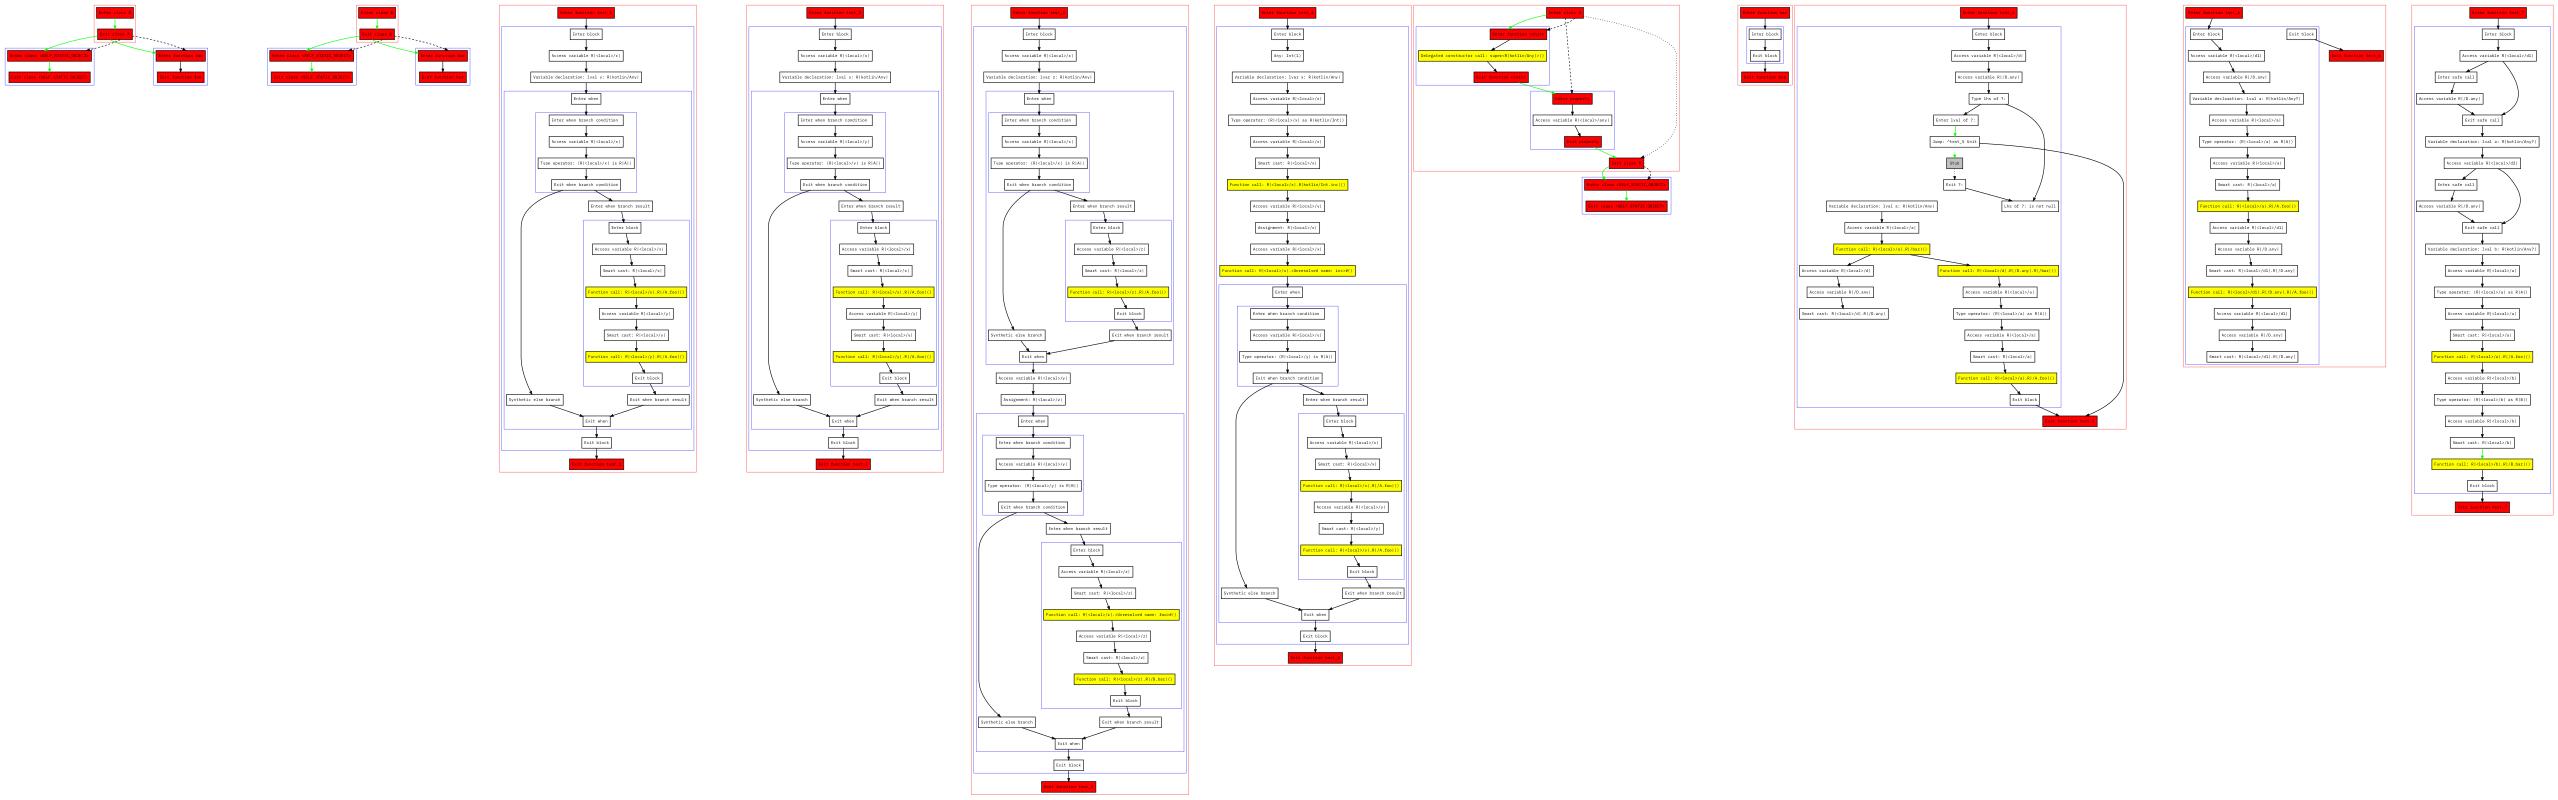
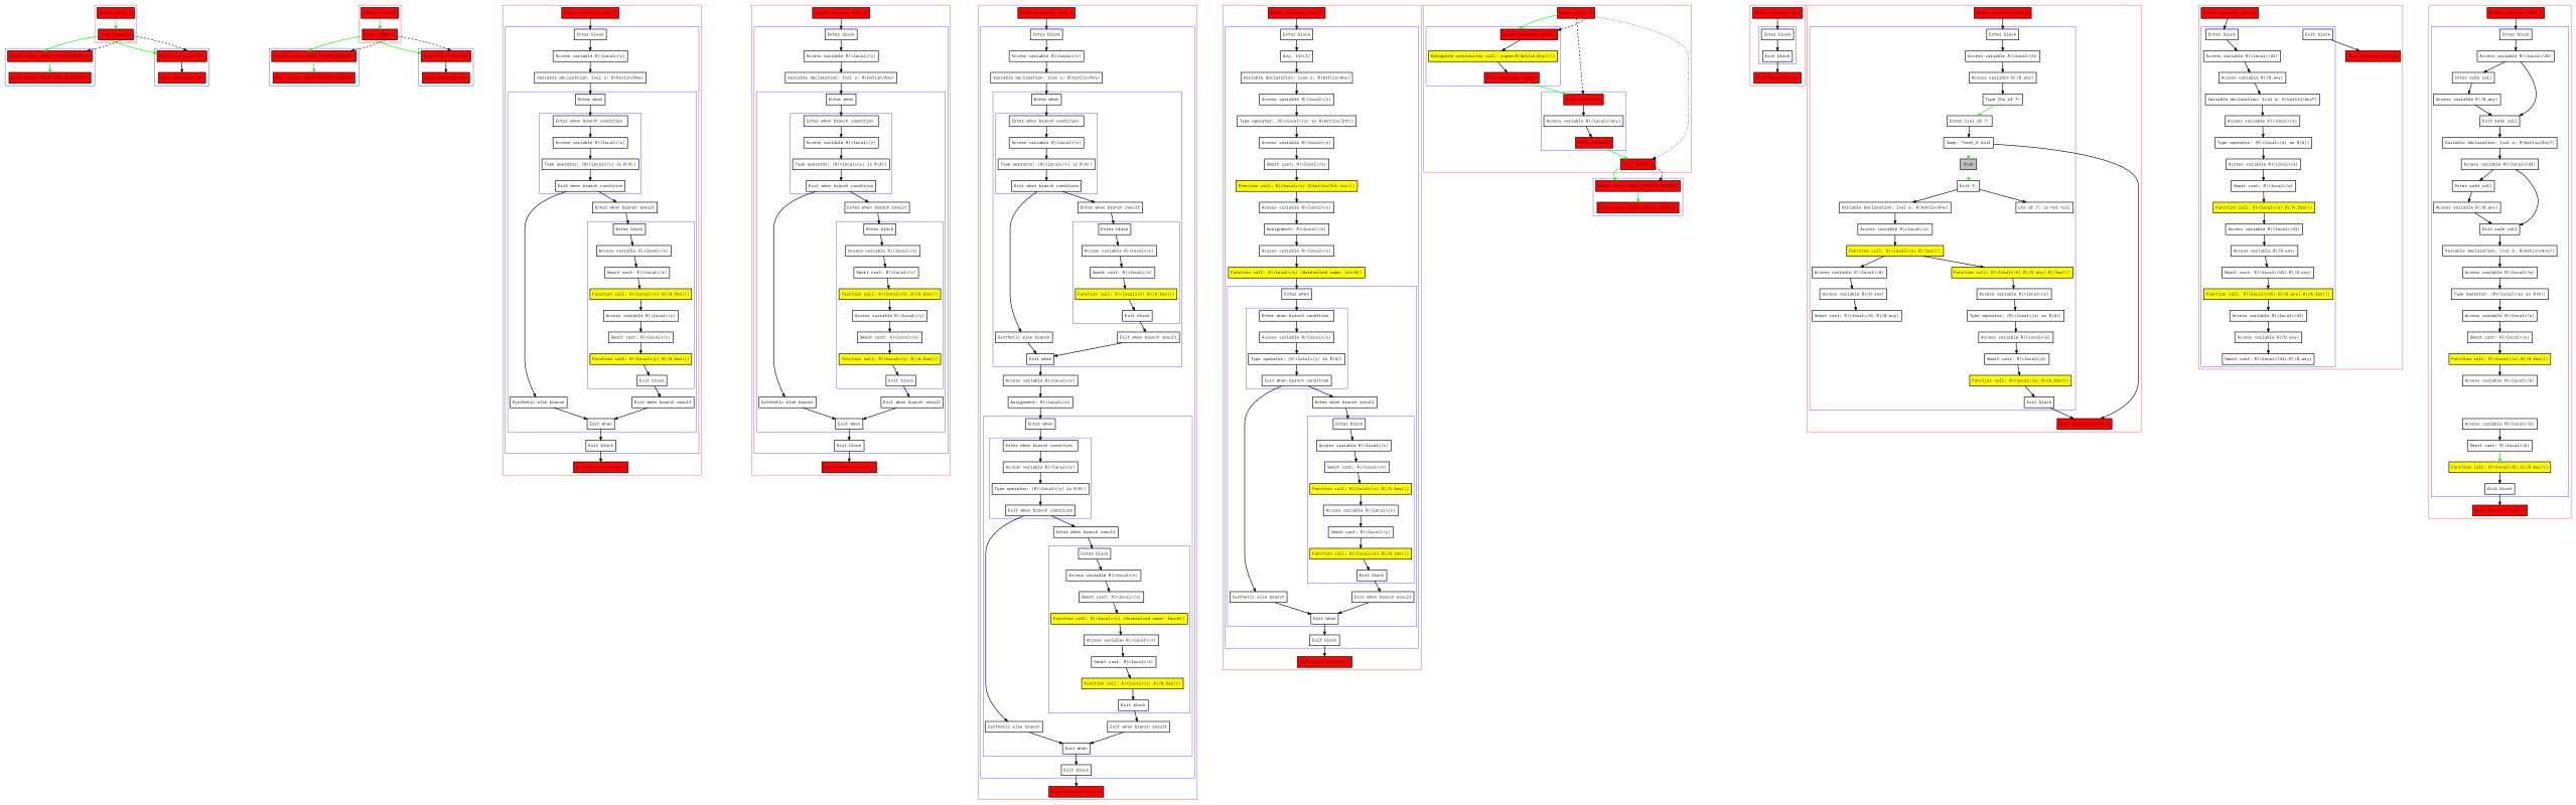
  digraph {
    fontname="IBM Plex Mono"
    nodesep=3
    node [fontname="IBM Plex Mono" penwidth=2 shape=box]
    edge [fontname="IBM Plex Mono" penwidth=2]
    n1 [fillcolor=red label="Enter class A" style=filled]
    n2 [fillcolor=red label="Exit class A" style=filled]
    n3 [fillcolor=red label="Enter class <SELF_STATIC_OBJECT>" style=filled]
    n4 [fillcolor=red label="Exit class <SELF_STATIC_OBJECT>" style=filled]
    n5 [fillcolor=red label="Enter function foo" style=filled]
    n6 [fillcolor=red label="Exit function foo" style=filled]
    n7 [fillcolor=red label="Enter class B" style=filled]
    n8 [fillcolor=red label="Exit class B" style=filled]
    n9 [fillcolor=red label="Enter class <SELF_STATIC_OBJECT>" style=filled]
    n10 [fillcolor=red label="Exit class <SELF_STATIC_OBJECT>" style=filled]
    n11 [fillcolor=red label="Enter function bar" style=filled]
    n12 [fillcolor=red label="Exit function bar" style=filled]
    n13 [label="Enter when branch condition "]
    n14 [label="Access variable R|<local>/x|"]
    n15 [label="Type operator: (R|<local>/x| is R|A|)"]
    n16 [label="Exit when branch condition"]
    n17 [label="Enter block"]
    n18 [label="Access variable R|<local>/x|"]
    n19 [label="Smart cast: R|<local>/x|"]
    n20 [fillcolor=yellow label="Function call: R|<local>/x|.R|/A.foo|()" style=filled]
    n21 [label="Access variable R|<local>/y|"]
    n22 [label="Smart cast: R|<local>/y|"]
    n23 [fillcolor=yellow label="Function call: R|<local>/y|.R|/A.foo|()" style=filled]
    n24 [label="Exit block"]
    n25 [label="Enter when"]
    n26 [label="Synthetic else branch"]
    n27 [label="Enter when branch result"]
    n28 [label="Exit when branch result"]
    n29 [label="Exit when"]
    n30 [label="Enter block"]
    n31 [label="Access variable R|<local>/x|"]
    n32 [label="Variable declaration: lval y: R|kotlin/Any|"]
    n33 [label="Exit block"]
    n34 [fillcolor=red label="Enter function test_1" style=filled]
    n35 [fillcolor=red label="Exit function test_1" style=filled]
    n36 [label="Enter when branch condition "]
    n37 [label="Access variable R|<local>/y|"]
    n38 [label="Type operator: (R|<local>/y| is R|A|)"]
    n39 [label="Exit when branch condition"]
    n40 [label="Enter block"]
    n41 [label="Access variable R|<local>/x|"]
    n42 [label="Smart cast: R|<local>/x|"]
    n43 [fillcolor=yellow label="Function call: R|<local>/x|.R|/A.foo|()" style=filled]
    n44 [label="Access variable R|<local>/y|"]
    n45 [label="Smart cast: R|<local>/y|"]
    n46 [fillcolor=yellow label="Function call: R|<local>/y|.R|/A.foo|()" style=filled]
    n47 [label="Exit block"]
    n48 [label="Enter when"]
    n49 [label="Synthetic else branch"]
    n50 [label="Enter when branch result"]
    n51 [label="Exit when branch result"]
    n52 [label="Exit when"]
    n53 [label="Enter block"]
    n54 [label="Access variable R|<local>/x|"]
    n55 [label="Variable declaration: lval y: R|kotlin/Any|"]
    n56 [label="Exit block"]
    n57 [fillcolor=red label="Enter function test_2" style=filled]
    n58 [fillcolor=red label="Exit function test_2" style=filled]
    n59 [label="Enter when branch condition "]
    n60 [label="Access variable R|<local>/y|"]
    n61 [label="Type operator: (R|<local>/y| is R|B|)"]
    n62 [label="Exit when branch condition"]
    n63 [label="Enter block"]
    n64 [label="Access variable R|<local>/z|"]
    n65 [label="Smart cast: R|<local>/z|"]
    n66 [fillcolor=yellow label="Function call: R|<local>/z|.<Unresolved name: foo>#()" style=filled]
    n67 [label="Access variable R|<local>/z|"]
    n68 [label="Smart cast: R|<local>/z|"]
    n69 [fillcolor=yellow label="Function call: R|<local>/z|.R|/B.bar|()" style=filled]
    n70 [label="Exit block"]
    n71 [label="Enter when"]
    n72 [label="Synthetic else branch"]
    n73 [label="Enter when branch result"]
    n74 [label="Exit when branch result"]
    n75 [label="Exit when"]
    n76 [label="Enter when branch condition "]
    n77 [label="Access variable R|<local>/x|"]
    n78 [label="Type operator: (R|<local>/x| is R|A|)"]
    n79 [label="Exit when branch condition"]
    n80 [label="Enter block"]
    n81 [label="Access variable R|<local>/z|"]
    n82 [label="Smart cast: R|<local>/z|"]
    n83 [fillcolor=yellow label="Function call: R|<local>/z|.R|/A.foo|()" style=filled]
    n84 [label="Exit block"]
    n85 [label="Enter when"]
    n86 [label="Synthetic else branch"]
    n87 [label="Enter when branch result"]
    n88 [label="Exit when branch result"]
    n89 [label="Exit when"]
    n90 [label="Enter block"]
    n91 [label="Access variable R|<local>/x|"]
    n92 [label="Variable declaration: lvar z: R|kotlin/Any|"]
    n93 [label="Access variable R|<local>/y|"]
    n94 [label="Assignment: R|<local>/z|"]
    n95 [label="Exit block"]
    n96 [fillcolor=red label="Enter function test_3" style=filled]
    n97 [fillcolor=red label="Exit function test_3" style=filled]
    n98 [label="Enter when branch condition "]
    n99 [label="Access variable R|<local>/y|"]
    n100 [label="Type operator: (R|<local>/y| is R|A|)"]
    n101 [label="Exit when branch condition"]
    n102 [label="Enter block"]
    n103 [label="Access variable R|<local>/x|"]
    n104 [label="Smart cast: R|<local>/x|"]
    n105 [fillcolor=yellow label="Function call: R|<local>/x|.R|/A.foo|()" style=filled]
    n106 [label="Access variable R|<local>/y|"]
    n107 [label="Smart cast: R|<local>/y|"]
    n108 [fillcolor=yellow label="Function call: R|<local>/y|.R|/A.foo|()" style=filled]
    n109 [label="Exit block"]
    n110 [label="Enter when"]
    n111 [label="Synthetic else branch"]
    n112 [label="Enter when branch result"]
    n113 [label="Exit when branch result"]
    n114 [label="Exit when"]
    n115 [label="Enter block"]
    n116 [label="Any: Int(1)"]
    n117 [label="Variable declaration: lvar x: R|kotlin/Any|"]
    n118 [label="Access variable R|<local>/x|"]
    n119 [label="Type operator: (R|<local>/x| as R|kotlin/Int|)"]
    n120 [label="Access variable R|<local>/x|"]
    n121 [label="Smart cast: R|<local>/x|"]
    n122 [fillcolor=yellow label="Function call: R|<local>/x|.R|kotlin/Int.inc|()" style=filled]
    n123 [label="Access variable R|<local>/y|"]
    n124 [label="Assignment: R|<local>/x|"]
    n125 [label="Access variable R|<local>/x|"]
    n126 [fillcolor=yellow label="Function call: R|<local>/x|.<Unresolved name: inc>#()" style=filled]
    n127 [label="Exit block"]
    n128 [fillcolor=red label="Enter function test_4" style=filled]
    n129 [fillcolor=red label="Exit function test_4" style=filled]
    n130 [fillcolor=red label="Enter function <init>" style=filled]
    n131 [fillcolor=yellow label="Delegated constructor call: super<R|kotlin/Any|>()" style=filled]
    n132 [fillcolor=red label="Exit function <init>" style=filled]
    n133 [fillcolor=red label="Enter property" style=filled]
    n134 [label="Access variable R|<local>/any|"]
    n135 [fillcolor=red label="Exit property" style=filled]
    n136 [fillcolor=red label="Enter class D" style=filled]
    n137 [fillcolor=red label="Exit class D" style=filled]
    n138 [fillcolor=red label="Enter class <SELF_STATIC_OBJECT>" style=filled]
    n139 [fillcolor=red label="Exit class <SELF_STATIC_OBJECT>" style=filled]
    n140 [label="Enter block"]
    n141 [label="Exit block"]
    n142 [fillcolor=red label="Enter function baz" style=filled]
    n143 [fillcolor=red label="Exit function baz" style=filled]
    n144 [label="Enter block"]
    n145 [label="Access variable R|<local>/d|"]
    n146 [label="Access variable R|/D.any|"]
    n147 [label="Type lhs of ?:"]
    n148 [label="Enter lval of ?:"]
    n149 [label="Jump: ^test_5 Unit"]
    n150 [fillcolor=gray label=Stub style=filled]
    n151 [label="Lhs of ?: is not null"]
    n152 [label="Exit ?:"]
    n153 [label="Variable declaration: lval a: R|kotlin/Any|"]
    n154 [label="Access variable R|<local>/a|"]
    n155 [fillcolor=yellow label="Function call: R|<local>/a|.R|/baz|()" style=filled]
    n156 [label="Access variable R|<local>/d|"]
    n157 [label="Access variable R|/D.any|"]
    n158 [label="Smart cast: R|<local>/d|.R|/D.any|"]
    n159 [fillcolor=yellow label="Function call: R|<local>/d|.R|/D.any|.R|/baz|()" style=filled]
    n160 [label="Access variable R|<local>/a|"]
    n161 [label="Type operator: (R|<local>/a| as R|A|)"]
    n162 [label="Access variable R|<local>/a|"]
    n163 [label="Smart cast: R|<local>/a|"]
    n164 [fillcolor=yellow label="Function call: R|<local>/a|.R|/A.foo|()" style=filled]
    n165 [label="Exit block"]
    n166 [fillcolor=red label="Enter function test_5" style=filled]
    n167 [fillcolor=red label="Exit function test_5" style=filled]
    n168 [label="Enter block"]
    n169 [label="Access variable R|<local>/d1|"]
    n170 [label="Access variable R|/D.any|"]
    n171 [label="Variable declaration: lval a: R|kotlin/Any?|"]
    n172 [label="Access variable R|<local>/a|"]
    n173 [label="Type operator: (R|<local>/a| as R|A|)"]
    n174 [label="Access variable R|<local>/a|"]
    n175 [label="Smart cast: R|<local>/a|"]
    n176 [fillcolor=yellow label="Function call: R|<local>/a|.R|/A.foo|()" style=filled]
    n177 [label="Access variable R|<local>/d1|"]
    n178 [label="Access variable R|/D.any|"]
    n179 [label="Smart cast: R|<local>/d1|.R|/D.any|"]
    n180 [fillcolor=yellow label="Function call: R|<local>/d1|.R|/D.any|.R|/A.foo|()" style=filled]
    n181 [label="Access variable R|<local>/d1|"]
    n182 [label="Access variable R|/D.any|"]
    n183 [label="Smart cast: R|<local>/d1|.R|/D.any|"]
    n184 [label="Exit block"]
    n185 [fillcolor=red label="Enter function test_6" style=filled]
    n186 [fillcolor=red label="Exit function test_6" style=filled]
    n187 [label="Enter block"]
    n188 [label="Access variable R|<local>/d1|"]
    n189 [label="Enter safe call"]
    n190 [label="Access variable R|/D.any|"]
    n191 [label="Exit safe call"]
    n192 [label="Variable declaration: lval a: R|kotlin/Any?|"]
    n193 [label="Access variable R|<local>/d2|"]
    n194 [label="Enter safe call"]
    n195 [label="Access variable R|/D.any|"]
    n196 [label="Exit safe call"]
    n197 [label="Variable declaration: lval b: R|kotlin/Any?|"]
    n198 [label="Access variable R|<local>/a|"]
    n199 [label="Type operator: (R|<local>/a| as R|A|)"]
    n200 [label="Access variable R|<local>/a|"]
    n201 [label="Smart cast: R|<local>/a|"]
    n202 [fillcolor=yellow label="Function call: R|<local>/a|.R|/A.foo|()" style=filled]
    n203 [label="Access variable R|<local>/b|"]
-   n204 [label="Type operator: (R|<local>/b| as R|B|)"]
    n205 [label="Access variable R|<local>/b|"]
    n206 [label="Smart cast: R|<local>/b|"]
    n207 [fillcolor=yellow label="Function call: R|<local>/b|.R|/B.bar|()" style=filled]
    n208 [label="Exit block"]
    n209 [fillcolor=red label="Enter function test_7" style=filled]
    n210 [fillcolor=red label="Exit function test_7" style=filled]
    subgraph cluster_1 {
      color=red
      n1
      n2
    }
    subgraph cluster_2 {
      color=blue
      n3
      n4
    }
    subgraph cluster_3 {
      color=blue
      n5
      n6
    }
    subgraph cluster_4 {
      color=red
      n7
      n8
    }
    subgraph cluster_5 {
      color=blue
      n9
      n10
    }
    subgraph cluster_6 {
      color=blue
      n11
      n12
    }
    subgraph cluster_7 {
      color=red
      n34
      n35
      subgraph cluster_8 {
        color=blue
        n30
        n31
        n32
        n33
        subgraph cluster_9 {
          color=blue
          n25
          n26
          n27
          n28
          n29
          subgraph cluster_10 {
            color=blue
            n13
            n14
            n15
            n16
          }
          subgraph cluster_11 {
            color=blue
            n17
            n18
            n19
            n20
            n21
            n22
            n23
            n24
          }
        }
      }
    }
    subgraph cluster_12 {
      color=red
      n57
      n58
      subgraph cluster_13 {
        color=blue
        n53
        n54
        n55
        n56
        subgraph cluster_14 {
          color=blue
          n48
          n49
          n50
          n51
          n52
          subgraph cluster_15 {
            color=blue
            n36
            n37
            n38
            n39
          }
          subgraph cluster_16 {
            color=blue
            n40
            n41
            n42
            n43
            n44
            n45
            n46
            n47
          }
        }
      }
    }
    subgraph cluster_17 {
      color=red
      n96
      n97
      subgraph cluster_18 {
        color=blue
        n90
        n91
        n92
        n93
        n94
        n95
        subgraph cluster_19 {
          color=blue
          n71
          n72
          n73
          n74
          n75
          subgraph cluster_20 {
            color=blue
            n59
            n60
            n61
            n62
          }
          subgraph cluster_21 {
            color=blue
            n63
            n64
            n65
            n66
            n67
            n68
            n69
            n70
          }
        }
        subgraph cluster_22 {
          color=blue
          n85
          n86
          n87
          n88
          n89
          subgraph cluster_23 {
            color=blue
            n76
            n77
            n78
            n79
          }
          subgraph cluster_24 {
            color=blue
            n80
            n81
            n82
            n83
            n84
          }
        }
      }
    }
    subgraph cluster_25 {
      color=red
      n128
      n129
      subgraph cluster_26 {
        color=blue
        n115
        n116
        n117
        n118
        n119
        n120
        n121
        n122
        n123
        n124
        n125
        n126
        n127
        subgraph cluster_27 {
          color=blue
          n110
          n111
          n112
          n113
          n114
          subgraph cluster_28 {
            color=blue
            n98
            n99
            n100
            n101
          }
          subgraph cluster_29 {
            color=blue
            n102
            n103
            n104
            n105
            n106
            n107
            n108
            n109
          }
        }
      }
    }
    subgraph cluster_30 {
      color=red
      n136
      n137
      subgraph cluster_31 {
        color=blue
        n130
        n131
        n132
      }
      subgraph cluster_32 {
        color=blue
        n133
        n134
        n135
      }
    }
    subgraph cluster_33 {
      color=blue
      n138
      n139
    }
    subgraph cluster_34 {
      color=red
      n142
      n143
      subgraph cluster_35 {
        color=blue
        n140
        n141
      }
    }
    subgraph cluster_36 {
      color=red
      n166
      n167
      subgraph cluster_37 {
        color=blue
        n144
        n145
        n146
        n147
        n148
        n149
        n150
        n151
        n152
        n153
        n154
        n155
        n156
        n157
        n158
        n159
        n160
        n161
        n162
        n163
        n164
        n165
      }
    }
    subgraph cluster_38 {
      color=red
      n185
      n186
      subgraph cluster_39 {
        color=blue
        n168
        n169
        n170
        n171
        n172
        n173
        n174
        n175
        n176
        n177
        n178
        n179
        n180
        n181
        n182
        n183
        n184
      }
    }
    subgraph cluster_40 {
      color=red
      n209
      n210
      subgraph cluster_41 {
        color=blue
        n187
        n188
        n189
        n190
        n191
        n192
        n193
        n194
        n195
        n196
        n197
        n198
        n199
        n200
        n201
        n202
        n203
-       n204
        n205
        n206
        n207
        n208
      }
    }
    n1 -> n2 [color=green]
    n2 -> n3 [color=green]
    n2 -> n3 [style=dashed]
    n2 -> n5 [color=green]
    n2 -> n5 [style=dashed]
    n3 -> n4 [color=green]
    n5 -> n6
    n7 -> n8 [color=green]
    n8 -> n9 [color=green]
    n8 -> n9 [style=dashed]
    n8 -> n11 [color=green]
    n8 -> n11 [style=dashed]
    n9 -> n10 [color=green]
    n11 -> n12
    n13 -> n14
    n14 -> n15
    n15 -> n16
    n16 -> n26
    n16 -> n27
    n17 -> n18
    n18 -> n19
    n19 -> n20
    n20 -> n21
    n21 -> n22
    n22 -> n23
    n23 -> n24
    n24 -> n28
    n25 -> n13
    n26 -> n29
    n27 -> n17
    n28 -> n29
    n29 -> n33
    n30 -> n31
    n31 -> n32
    n32 -> n25
    n33 -> n35
    n34 -> n30
    n36 -> n37
    n37 -> n38
    n38 -> n39
    n39 -> n49
    n39 -> n50
    n40 -> n41
    n41 -> n42
    n42 -> n43
    n43 -> n44
    n44 -> n45
    n45 -> n46
    n46 -> n47
    n47 -> n51
    n48 -> n36
    n49 -> n52
    n50 -> n40
    n51 -> n52
    n52 -> n56
    n53 -> n54
    n54 -> n55
    n55 -> n48
    n56 -> n58
    n57 -> n53
    n59 -> n60
    n60 -> n61
    n61 -> n62
    n62 -> n72
    n62 -> n73
    n63 -> n64
    n64 -> n65
    n65 -> n66
    n66 -> n67
    n67 -> n68
    n68 -> n69
    n69 -> n70
    n70 -> n74
    n71 -> n59
    n72 -> n75
    n73 -> n63
    n74 -> n75
    n75 -> n95
    n76 -> n77
    n77 -> n78
    n78 -> n79
    n79 -> n86
    n79 -> n87
    n80 -> n81
    n81 -> n82
    n82 -> n83
    n83 -> n84
    n84 -> n88
    n85 -> n76
    n86 -> n89
    n87 -> n80
    n88 -> n89
    n89 -> n93
    n90 -> n91
    n91 -> n92
    n92 -> n85
    n93 -> n94
    n94 -> n71
    n95 -> n97
    n96 -> n90
    n98 -> n99
    n99 -> n100
    n100 -> n101
    n101 -> n111
    n101 -> n112
    n102 -> n103
    n103 -> n104
    n104 -> n105
    n105 -> n106
    n106 -> n107
    n107 -> n108
    n108 -> n109
    n109 -> n113
    n110 -> n98
    n111 -> n114
    n112 -> n102
    n113 -> n114
    n114 -> n127
    n115 -> n116
+   n116 -> n117
    n117 -> n118
    n118 -> n119
    n119 -> n120
    n120 -> n121
    n121 -> n122
    n122 -> n123
    n123 -> n124
    n124 -> n125
    n125 -> n126
    n126 -> n110
    n127 -> n129
    n128 -> n115
    n130 -> n131
    n131 -> n132
    n132 -> n133 [color=green]
    n133 -> n134
    n134 -> n135
    n135 -> n137 [color=green]
    n136 -> n130 [color=green]
    n136 -> n130 [style=dashed]
    n136 -> n133 [style=dashed]
    n136 -> n137 [style=dotted]
    n137 -> n138 [color=green]
    n137 -> n138 [style=dashed]
    n138 -> n139 [color=green]
    n140 -> n141
    n141 -> n143
    n142 -> n140
    n144 -> n145
    n145 -> n146
    n146 -> n147
-   n147 -> n148
-   n147 -> n151
-   n148 -> n149 [color=green]
+   n147 -> n148 [color=green]
+   n148 -> n149
    n149 -> n150 [color=green style=dotted]
    n149 -> n167
-   n150 -> n152 [style=dotted]
+   n150 -> n152 [style=dotted color=green]
    n152 -> n151
+   n152 -> n153
    n153 -> n154
    n154 -> n155
    n155 -> n156
    n155 -> n159
    n156 -> n157
    n157 -> n158
    n159 -> n160
    n160 -> n161
    n161 -> n162
    n162 -> n163
    n163 -> n164
    n164 -> n165
    n165 -> n167
    n166 -> n144
    n168 -> n169
    n169 -> n170
    n170 -> n171
    n171 -> n172
    n172 -> n173
    n173 -> n174
    n174 -> n175
    n175 -> n176
    n176 -> n177
    n177 -> n178
    n178 -> n179
    n179 -> n180
    n180 -> n181
    n181 -> n182
    n182 -> n183
    n184 -> n186
    n185 -> n168
    n187 -> n188
    n188 -> n189
    n188 -> n191
    n189 -> n190
    n190 -> n191
    n191 -> n192
    n192 -> n193
    n193 -> n194
    n193 -> n196
    n194 -> n195
    n195 -> n196
    n196 -> n197
    n197 -> n198
    n198 -> n199
    n199 -> n200
    n200 -> n201
    n201 -> n202
    n202 -> n203
-   n203 -> n204
-   n204 -> n205
    n205 -> n206
    n206 -> n207 [color=green]
    n207 -> n208
    n208 -> n210
    n209 -> n187
  }
